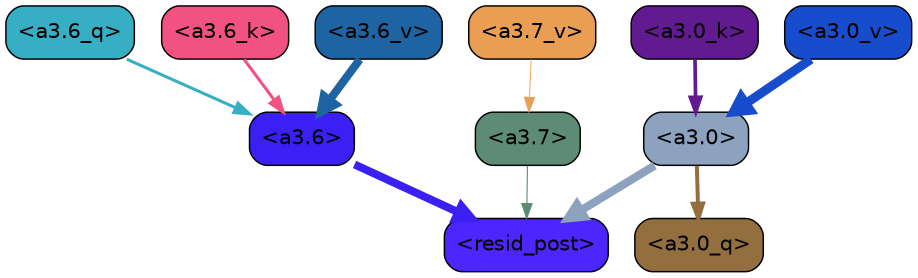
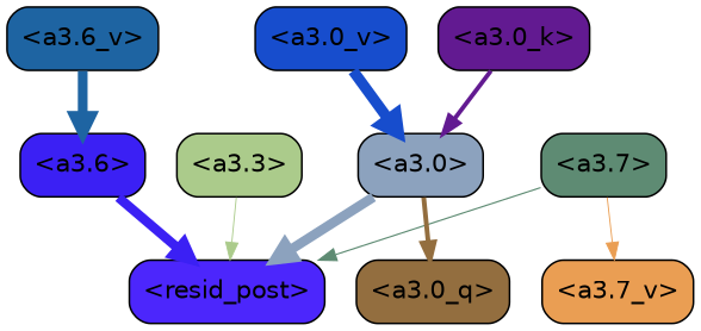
  strict digraph {
    splines=true
    node [color=black fontname=Helvetica shape=box style="filled, rounded"]
    edge [penwidth=0.6]
    "<a3.7>" [fillcolor="#5e8b73"]
    "<resid_post>" [fillcolor="#4c26fc"]
    "<a3.6>" [fillcolor="#3b20f4"]
+   "<a3.3>" [fillcolor="#abcb8b"]
    "<a3.0>" [fillcolor="#8ca2be"]
    "<a3.0_q>" [fillcolor="#936e3f"]
-   "<a3.6_q>" [fillcolor="#36aec4"]
-   "<a3.6_k>" [fillcolor="#f25282"]
    "<a3.0_k>" [fillcolor="#621a91"]
    "<a3.7_v>" [fillcolor="#ea9e53"]
    "<a3.6_v>" [fillcolor="#1e64a2"]
    "<a3.0_v>" [fillcolor="#174dcd"]
    "<a3.7>" -> "<resid_post>" [color="#5e8b73" penwidth=0.7595263123512268]
    "<a3.6>" -> "<resid_post>" [color="#3b20f4" penwidth=5.40013587474823]
+   "<a3.3>" -> "<resid_post>" [color="#abcb8b"]
    "<a3.0>" -> "<resid_post>" [color="#8ca2be" penwidth=5.540827631950378]
    "<a3.0>" -> "<a3.0_q>" [color="#936e3f" penwidth=2.681713283061981]
-   "<a3.6_q>" -> "<a3.6>" [color="#36aec4" penwidth=2.0530722737312317]
-   "<a3.6_k>" -> "<a3.6>" [color="#f25282" penwidth=2.080081820487976]
    "<a3.0_k>" -> "<a3.0>" [color="#621a91" penwidth=2.4920601844787598]
-   "<a3.7_v>" -> "<a3.7>" [color="#ea9e53"]
+   "<a3.7>" -> "<a3.7_v>" [color="#ea9e53"]
    "<a3.6_v>" -> "<a3.6>" [color="#1e64a2" penwidth=5.522058844566345]
    "<a3.0_v>" -> "<a3.0>" [color="#174dcd" penwidth=6.184832274913788]
  }
